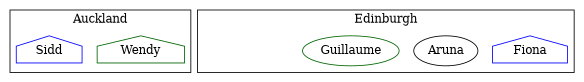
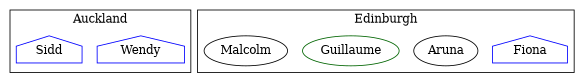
  digraph {
    node [color=darkgreen shape=house]
-   Wendy
+   Wendy [color=blue]
    Sidd [color=blue]
    Fiona [color=blue]
    Aruna [color=black shape=ellipse]
    Guillaume [shape=ellipse]
+   Malcolm [color=black shape=ellipse]
    subgraph cluster_1 {
      label=Auckland
      Wendy
      Sidd
    }
    subgraph cluster_2 {
      label=Edinburgh
      Fiona
      Aruna
      Guillaume
+     Malcolm
    }
  }
